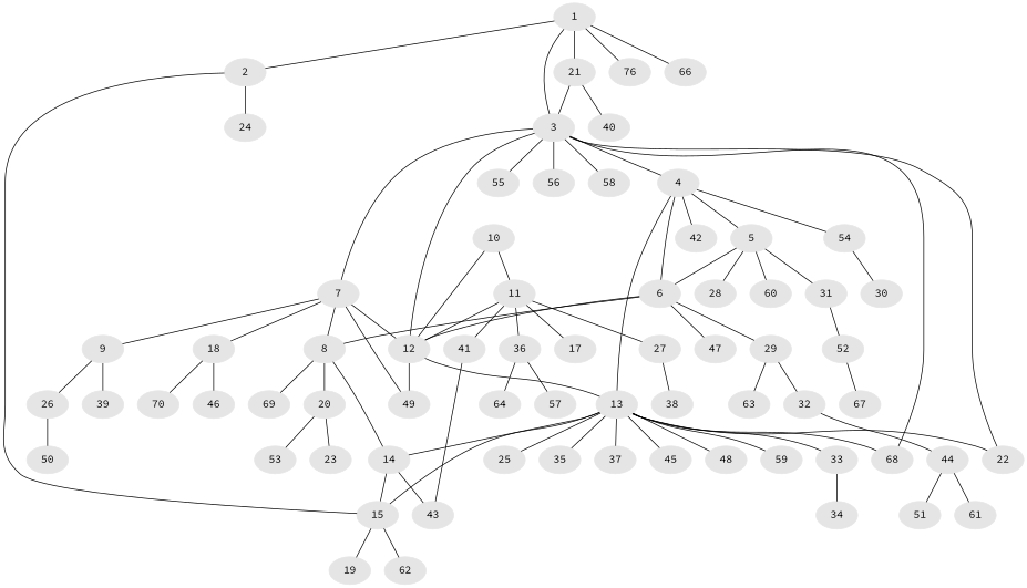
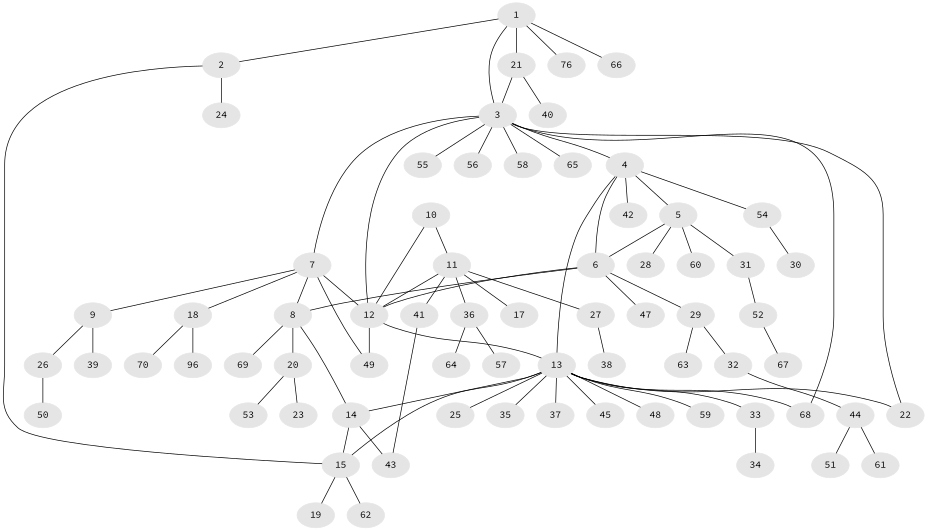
  graph {
    fontname="Source Code Pro"
    node [color=gray90 fontname="Source Code Pro" style=filled]
    edge [fontname="Source Code Pro"]
    1
    2
    3
    n4 [label=76]
    21
    66
    15
    24
    4
    7
    12
    22
    55
    56
    58
+   65
    68
    40
    19
    62
    5
    6
    13
    42
    54
    8
    9
    18
    49
    28
    31
    60
    29
    47
    14
    25
    33
    35
    37
    45
    48
    59
    30
    52
    20
    69
    32
    63
    26
    39
-   46
+   46 [label=96]
    70
    43
    23
    53
    50
    10
    11
    17
    27
    36
    41
    38
    57
    64
    34
    44
    67
    51
    61
    1 -- 2
    1 -- 3
    1 -- n4
    1 -- 21
    1 -- 66
    2 -- 15
    2 -- 24
    3 -- 4
    3 -- 7
    3 -- 12
    3 -- 22
    3 -- 55
    3 -- 56
    3 -- 58
+   3 -- 65
    3 -- 68
    21 -- 3
    21 -- 40
    15 -- 19
    15 -- 62
    4 -- 5
    4 -- 6
    4 -- 13
    4 -- 42
    4 -- 54
    7 -- 12
    7 -- 8
    7 -- 9
    7 -- 18
    7 -- 49
    12 -- 13
    12 -- 49
    5 -- 6
    5 -- 28
    5 -- 31
    5 -- 60
    6 -- 12
    6 -- 8
    6 -- 29
    6 -- 47
    13 -- 15
    13 -- 22
    13 -- 68
    13 -- 14
    13 -- 25
    13 -- 33
    13 -- 35
    13 -- 37
    13 -- 45
    13 -- 48
    13 -- 59
    54 -- 30
    8 -- 14
    8 -- 20
    8 -- 69
    9 -- 26
    9 -- 39
    18 -- 46
    18 -- 70
    31 -- 52
    29 -- 32
    29 -- 63
    14 -- 15
    14 -- 43
    33 -- 34
    52 -- 67
    20 -- 23
    20 -- 53
    32 -- 44
    26 -- 50
    10 -- 12
    10 -- 11
    11 -- 12
    11 -- 17
    11 -- 27
    11 -- 36
    11 -- 41
    27 -- 38
    36 -- 57
    36 -- 64
    41 -- 43
    44 -- 51
    44 -- 61
  }
